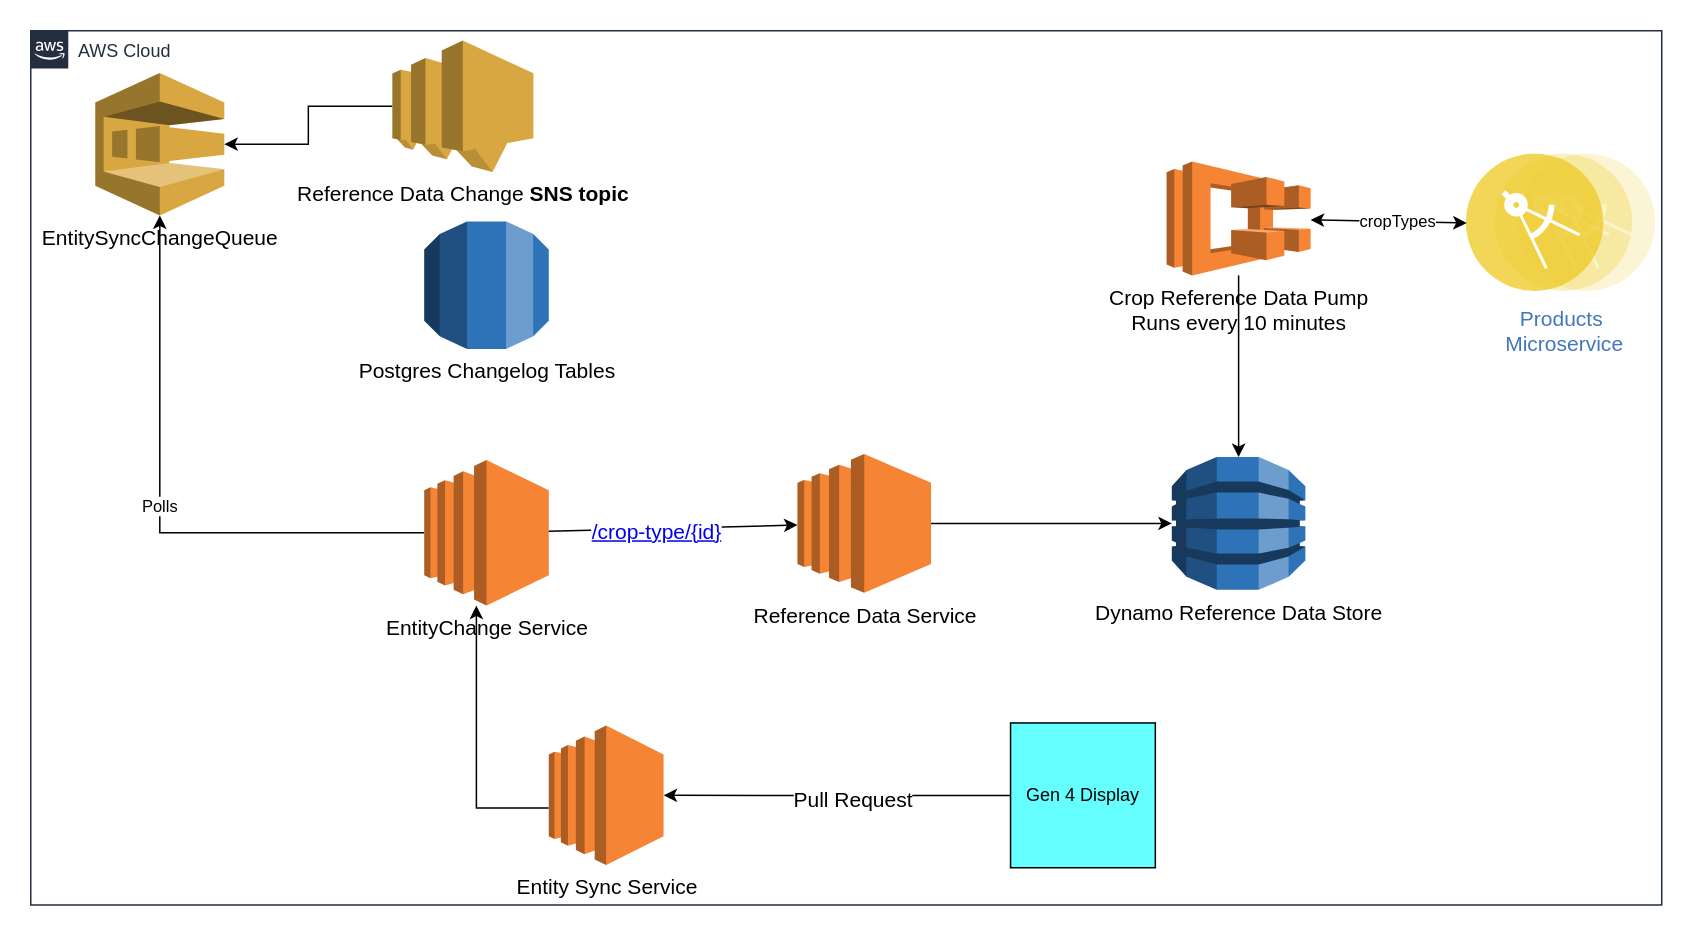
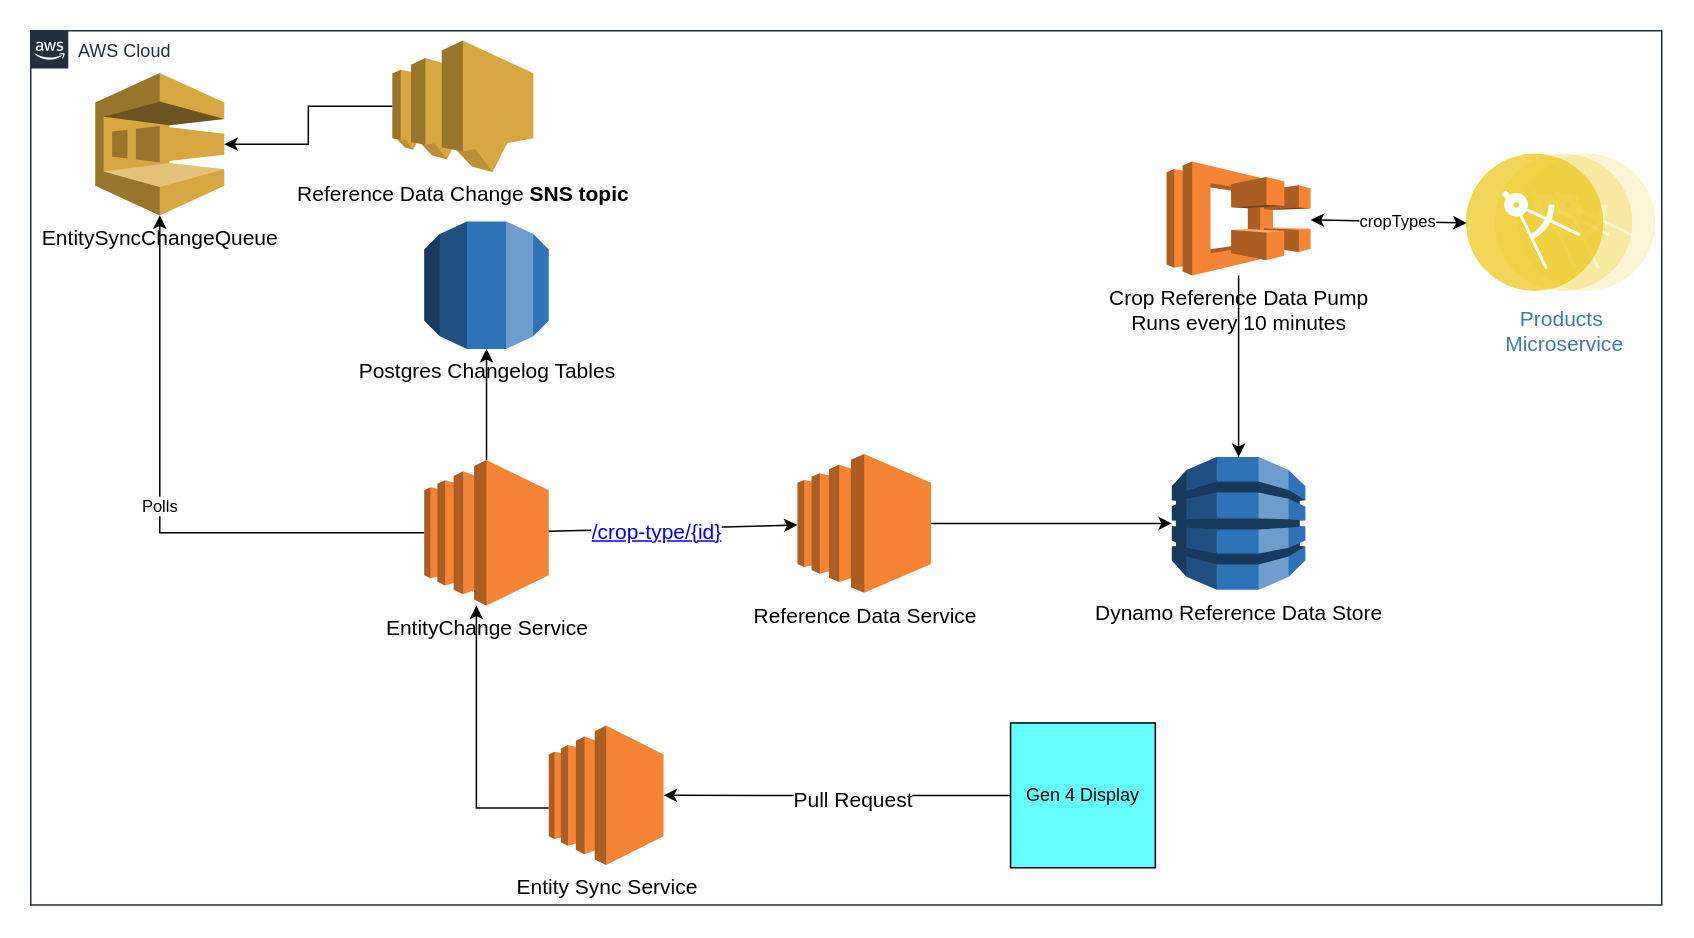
  <mxCell id="0" />
  <mxCell id="1" parent="0" />
  <mxCell id="2" value="AWS Cloud" style="points=[[0,0],[0.25,0],[0.5,0],[0.75,0],[1,0],[1,0.25],[1,0.5],[1,0.75],[1,1],[0.75,1],[0.5,1],[0.25,1],[0,1],[0,0.75],[0,0.5],[0,0.25]];outlineConnect=0;gradientColor=none;html=1;whiteSpace=wrap;fontSize=12;fontStyle=0;shape=mxgraph.aws4.group;grIcon=mxgraph.aws4.group_aws_cloud_alt;strokeColor=#232F3E;fillColor=none;verticalAlign=top;align=left;spacingLeft=30;fontColor=#232F3E;dashed=0;labelBackgroundColor=#ffffff;" parent="1" vertex="1"><mxGeometry x="20" y="20" width="1087" height="582.6" as="geometry" /></mxCell>
  <mxCell id="3" style="edgeStyle=orthogonalEdgeStyle;rounded=0;orthogonalLoop=1;jettySize=auto;html=1;" edge="1" parent="1" source="4" target="14"><mxGeometry relative="1" as="geometry" /></mxCell>
  <mxCell id="4" value="&lt;font style=&quot;font-size: 14px&quot;&gt;Crop Reference Data Pump&lt;br&gt;Runs every 10 minutes&lt;/font&gt;" style="outlineConnect=0;dashed=0;verticalLabelPosition=bottom;verticalAlign=top;align=center;html=1;shape=mxgraph.aws3.ecs;fillColor=#F58534;gradientColor=none;" parent="1" vertex="1"><mxGeometry x="777" y="107" width="96" height="76" as="geometry" /></mxCell>
  <mxCell id="5" value="&lt;font style=&quot;font-size: 14px&quot;&gt;EntitySyncChangeQueue &lt;/font&gt;" style="outlineConnect=0;dashed=0;verticalLabelPosition=bottom;verticalAlign=top;align=center;html=1;shape=mxgraph.aws3.sqs;fillColor=#D9A741;gradientColor=none;" parent="1" vertex="1"><mxGeometry x="63" y="48" width="86" height="95" as="geometry" /></mxCell>
  <mxCell id="6" value="&lt;font style=&quot;font-size: 14px&quot;&gt;Postgres Changelog Tables&lt;/font&gt;" style="outlineConnect=0;dashed=0;verticalLabelPosition=bottom;verticalAlign=top;align=center;html=1;shape=mxgraph.aws3.rds;fillColor=#2E73B8;gradientColor=none;" parent="1" vertex="1"><mxGeometry x="282.25" y="147" width="83" height="85" as="geometry" /></mxCell>
  <mxCell id="7" value="" style="edgeStyle=orthogonalEdgeStyle;rounded=0;orthogonalLoop=1;jettySize=auto;html=1;" parent="1" source="8" target="5" edge="1"><mxGeometry relative="1" as="geometry"><mxPoint x="237.25" y="182.9" as="targetPoint" /></mxGeometry></mxCell>
  <mxCell id="8" value="&lt;font style=&quot;font-size: 14px&quot;&gt;Reference Data Change &lt;b&gt;SNS topic&lt;/b&gt;&lt;/font&gt;" style="outlineConnect=0;dashed=0;verticalLabelPosition=bottom;verticalAlign=top;align=center;html=1;shape=mxgraph.aws3.sns;fillColor=#D9A741;gradientColor=none;" parent="1" vertex="1"><mxGeometry x="261" y="26.4" width="94" height="87.6" as="geometry" /></mxCell>
  <mxCell id="9" value="&lt;font style=&quot;font-size: 14px&quot;&gt;Products&lt;br&gt;&amp;nbsp;Microservice&lt;/font&gt;" style="aspect=fixed;perimeter=ellipsePerimeter;html=1;align=center;shadow=0;dashed=0;fontColor=#4277BB;labelBackgroundColor=#ffffff;fontSize=12;spacingTop=3;image;image=img/lib/ibm/applications/microservice.svg;" parent="1" vertex="1"><mxGeometry x="977" y="102" width="126.18" height="92.1" as="geometry" /></mxCell>
  <mxCell id="10" value="" style="endArrow=classic;startArrow=classic;html=1;entryX=0;entryY=0.5;entryDx=0;entryDy=0;" parent="1" source="4" target="9" edge="1"><mxGeometry width="50" height="50" relative="1" as="geometry"><mxPoint x="799" y="166" as="sourcePoint" /><mxPoint x="849" y="116" as="targetPoint" /></mxGeometry></mxCell>
  <mxCell id="11" value="&lt;font style=&quot;font-size: 11px&quot;&gt;cropTypes&lt;/font&gt;" style="edgeLabel;html=1;align=center;verticalAlign=middle;resizable=0;points=[];" parent="10" vertex="1" connectable="0"><mxGeometry x="-0.253" relative="1" as="geometry"><mxPoint x="19" as="offset" /></mxGeometry></mxCell>
  <mxCell id="12" style="edgeStyle=orthogonalEdgeStyle;rounded=0;orthogonalLoop=1;jettySize=auto;html=1;" parent="1" source="13" edge="1" target="14"><mxGeometry relative="1" as="geometry"><mxPoint x="669" y="289" as="targetPoint" /><Array as="points" /></mxGeometry></mxCell>
  <mxCell id="13" value="&lt;font style=&quot;font-size: 14px&quot;&gt;Reference Data Service&lt;/font&gt;" style="outlineConnect=0;dashed=0;verticalLabelPosition=bottom;verticalAlign=top;align=center;html=1;shape=mxgraph.aws3.ec2;fillColor=#F58534;gradientColor=none;" parent="1" vertex="1"><mxGeometry x="531" y="302" width="89" height="92.55" as="geometry" /></mxCell>
  <mxCell id="14" value="&lt;font&gt;&lt;font style=&quot;font-size: 14px&quot;&gt;Dynamo Reference Data Store&lt;/font&gt;&lt;br&gt;&lt;/font&gt;" style="outlineConnect=0;dashed=0;verticalLabelPosition=bottom;verticalAlign=top;align=center;html=1;shape=mxgraph.aws3.dynamo_db;fillColor=#2E73B8;gradientColor=none;" parent="1" vertex="1"><mxGeometry x="780.5" y="304" width="89" height="88.55" as="geometry" /></mxCell>
  <mxCell id="15" value="Polls" style="edgeStyle=orthogonalEdgeStyle;rounded=0;orthogonalLoop=1;jettySize=auto;html=1;" parent="1" source="16" target="5" edge="1"><mxGeometry relative="1" as="geometry" /></mxCell>
  <mxCell id="16" value="&lt;font style=&quot;font-size: 14px&quot;&gt;EntityChange Service&lt;/font&gt;" style="outlineConnect=0;dashed=0;verticalLabelPosition=bottom;verticalAlign=top;align=center;html=1;shape=mxgraph.aws3.ec2;fillColor=#F58534;gradientColor=none;" parent="1" vertex="1"><mxGeometry x="282.25" y="306" width="83" height="97" as="geometry" /></mxCell>
  <mxCell id="17" style="edgeStyle=orthogonalEdgeStyle;rounded=0;orthogonalLoop=1;jettySize=auto;html=1;" edge="1" parent="1" source="18" target="16"><mxGeometry relative="1" as="geometry"><Array as="points"><mxPoint x="317" y="538" /></Array></mxGeometry></mxCell>
  <mxCell id="18" value="&lt;font style=&quot;font-size: 14px&quot;&gt;Entity Sync Service&lt;/font&gt;" style="outlineConnect=0;dashed=0;verticalLabelPosition=bottom;verticalAlign=top;align=center;html=1;shape=mxgraph.aws3.ec2;fillColor=#F58534;gradientColor=none;" parent="1" vertex="1"><mxGeometry x="365.25" y="483" width="76.5" height="93" as="geometry" /></mxCell>
  <mxCell id="19" value="" style="endArrow=classic;html=1;" parent="1" source="16" target="13" edge="1"><mxGeometry width="50" height="50" relative="1" as="geometry"><mxPoint x="379" y="474" as="sourcePoint" /><mxPoint x="429" y="424" as="targetPoint" /></mxGeometry></mxCell>
  <mxCell id="20" value="&lt;a href=&quot;https://github.deere.com/streaming-data/reference-data-service-contract/blob/master/swagger/src/main/resources/contract.json&quot;&gt;&lt;font style=&quot;font-size: 14px&quot;&gt;/crop-type/{id}&lt;/font&gt;&lt;/a&gt;" style="edgeLabel;html=1;align=center;verticalAlign=middle;resizable=0;points=[];" parent="19" vertex="1" connectable="0"><mxGeometry x="-0.138" y="-2" relative="1" as="geometry"><mxPoint as="offset" /></mxGeometry></mxCell>
  <mxCell id="21" style="edgeStyle=orthogonalEdgeStyle;rounded=0;orthogonalLoop=1;jettySize=auto;html=1;" parent="1" source="23" target="18" edge="1"><mxGeometry relative="1" as="geometry" /></mxCell>
  <mxCell id="22" value="&lt;font style=&quot;font-size: 14px&quot;&gt;Pull Request&lt;/font&gt;" style="edgeLabel;html=1;align=center;verticalAlign=middle;resizable=0;points=[];" parent="21" vertex="1" connectable="0"><mxGeometry x="-0.085" y="3" relative="1" as="geometry"><mxPoint as="offset" /></mxGeometry></mxCell>
  <mxCell id="23" value="Gen 4 Display" style="whiteSpace=wrap;html=1;aspect=fixed;fillColor=#66FFFF;" parent="1" vertex="1"><mxGeometry x="673" y="481.25" width="96.5" height="96.5" as="geometry" /></mxCell>
+ <mxCell id="24" value="" style="endArrow=classic;html=1;entryX=0.5;entryY=1;entryDx=0;entryDy=0;entryPerimeter=0;" edge="1" parent="1" source="16" target="6"><mxGeometry width="50" height="50" relative="1" as="geometry"><mxPoint x="298" y="279" as="sourcePoint" /><mxPoint x="348" y="229" as="targetPoint" /></mxGeometry></mxCell>
